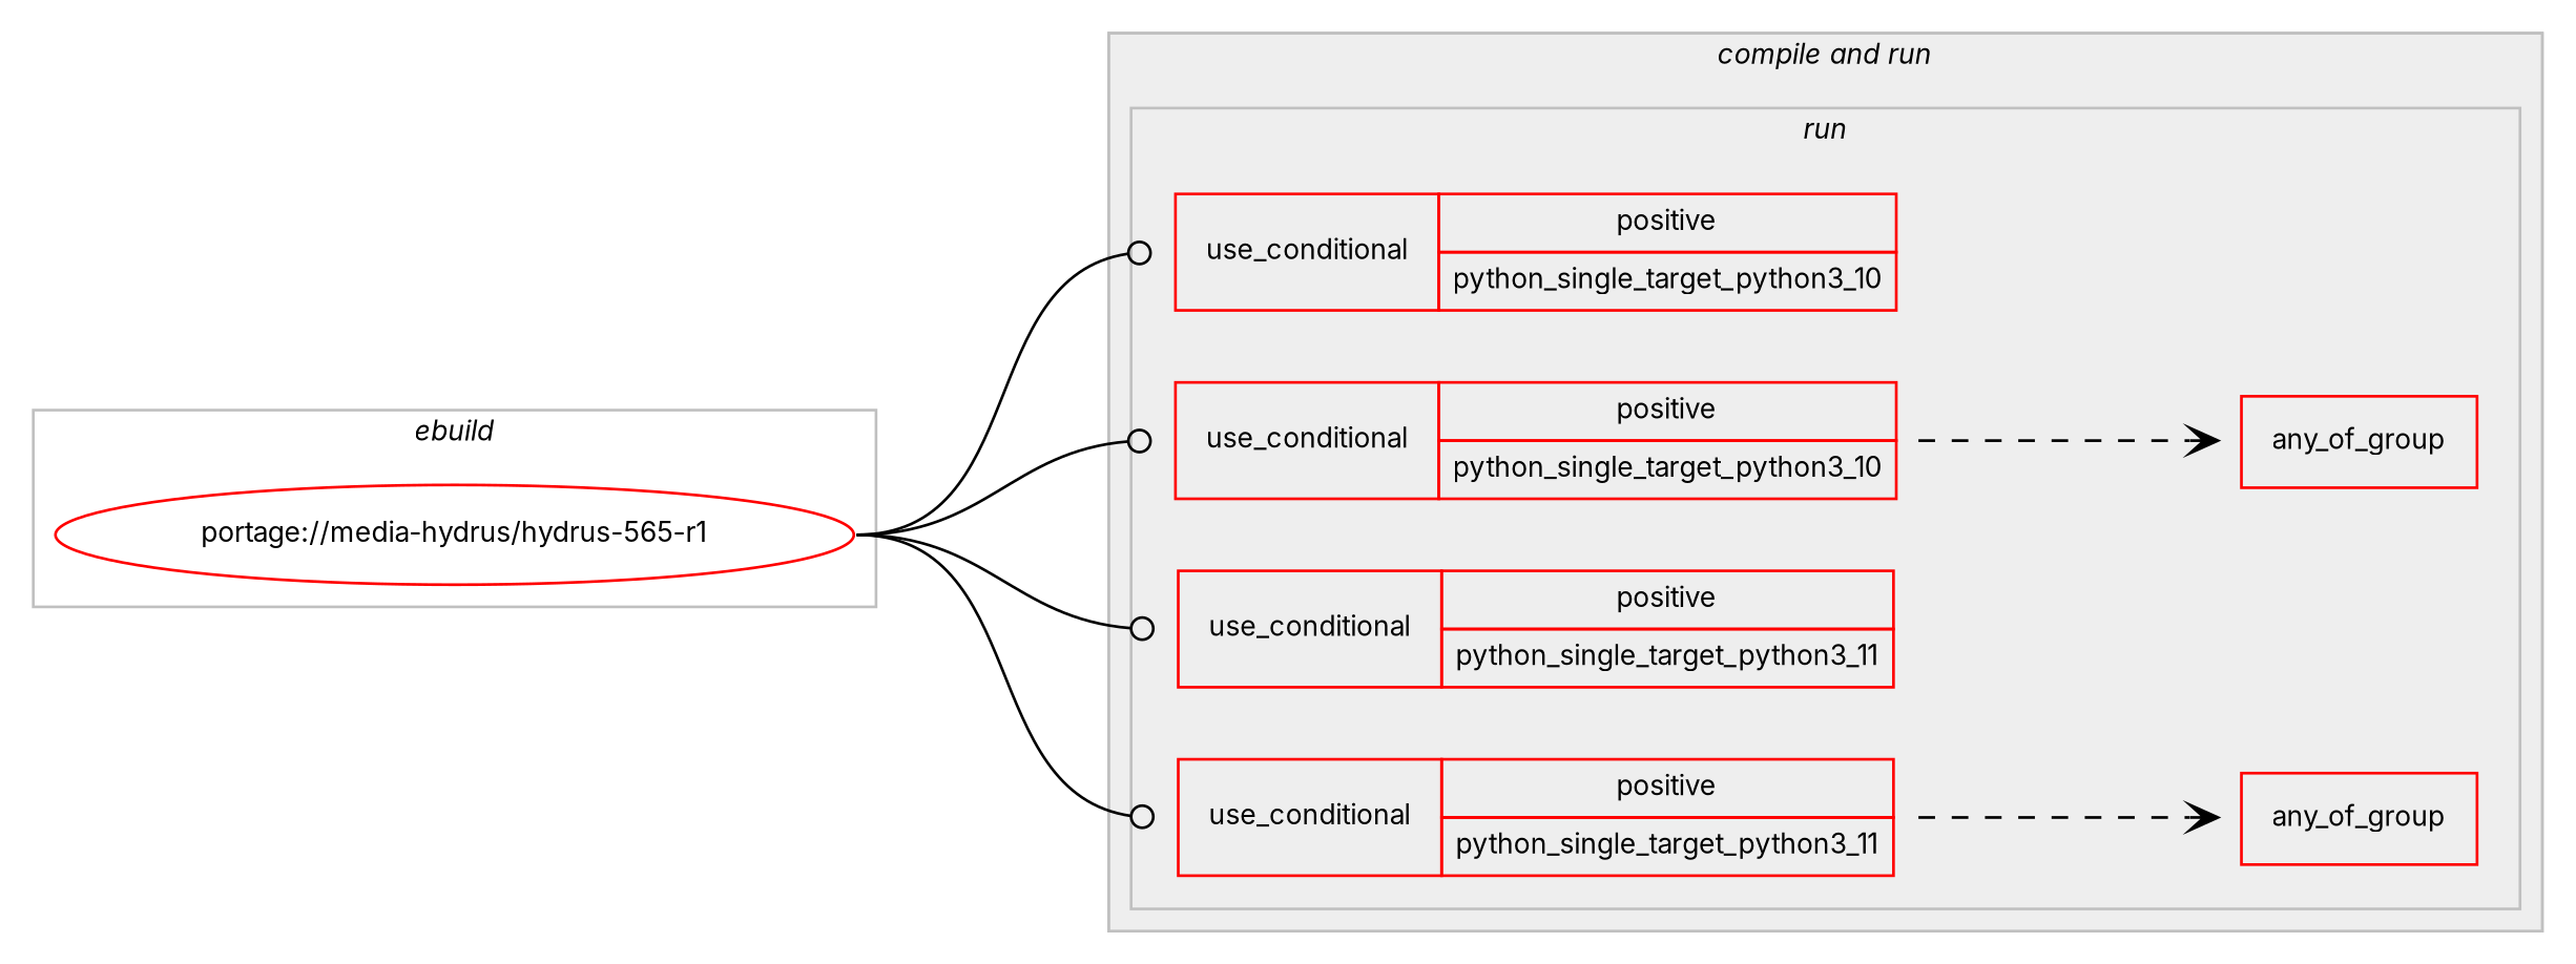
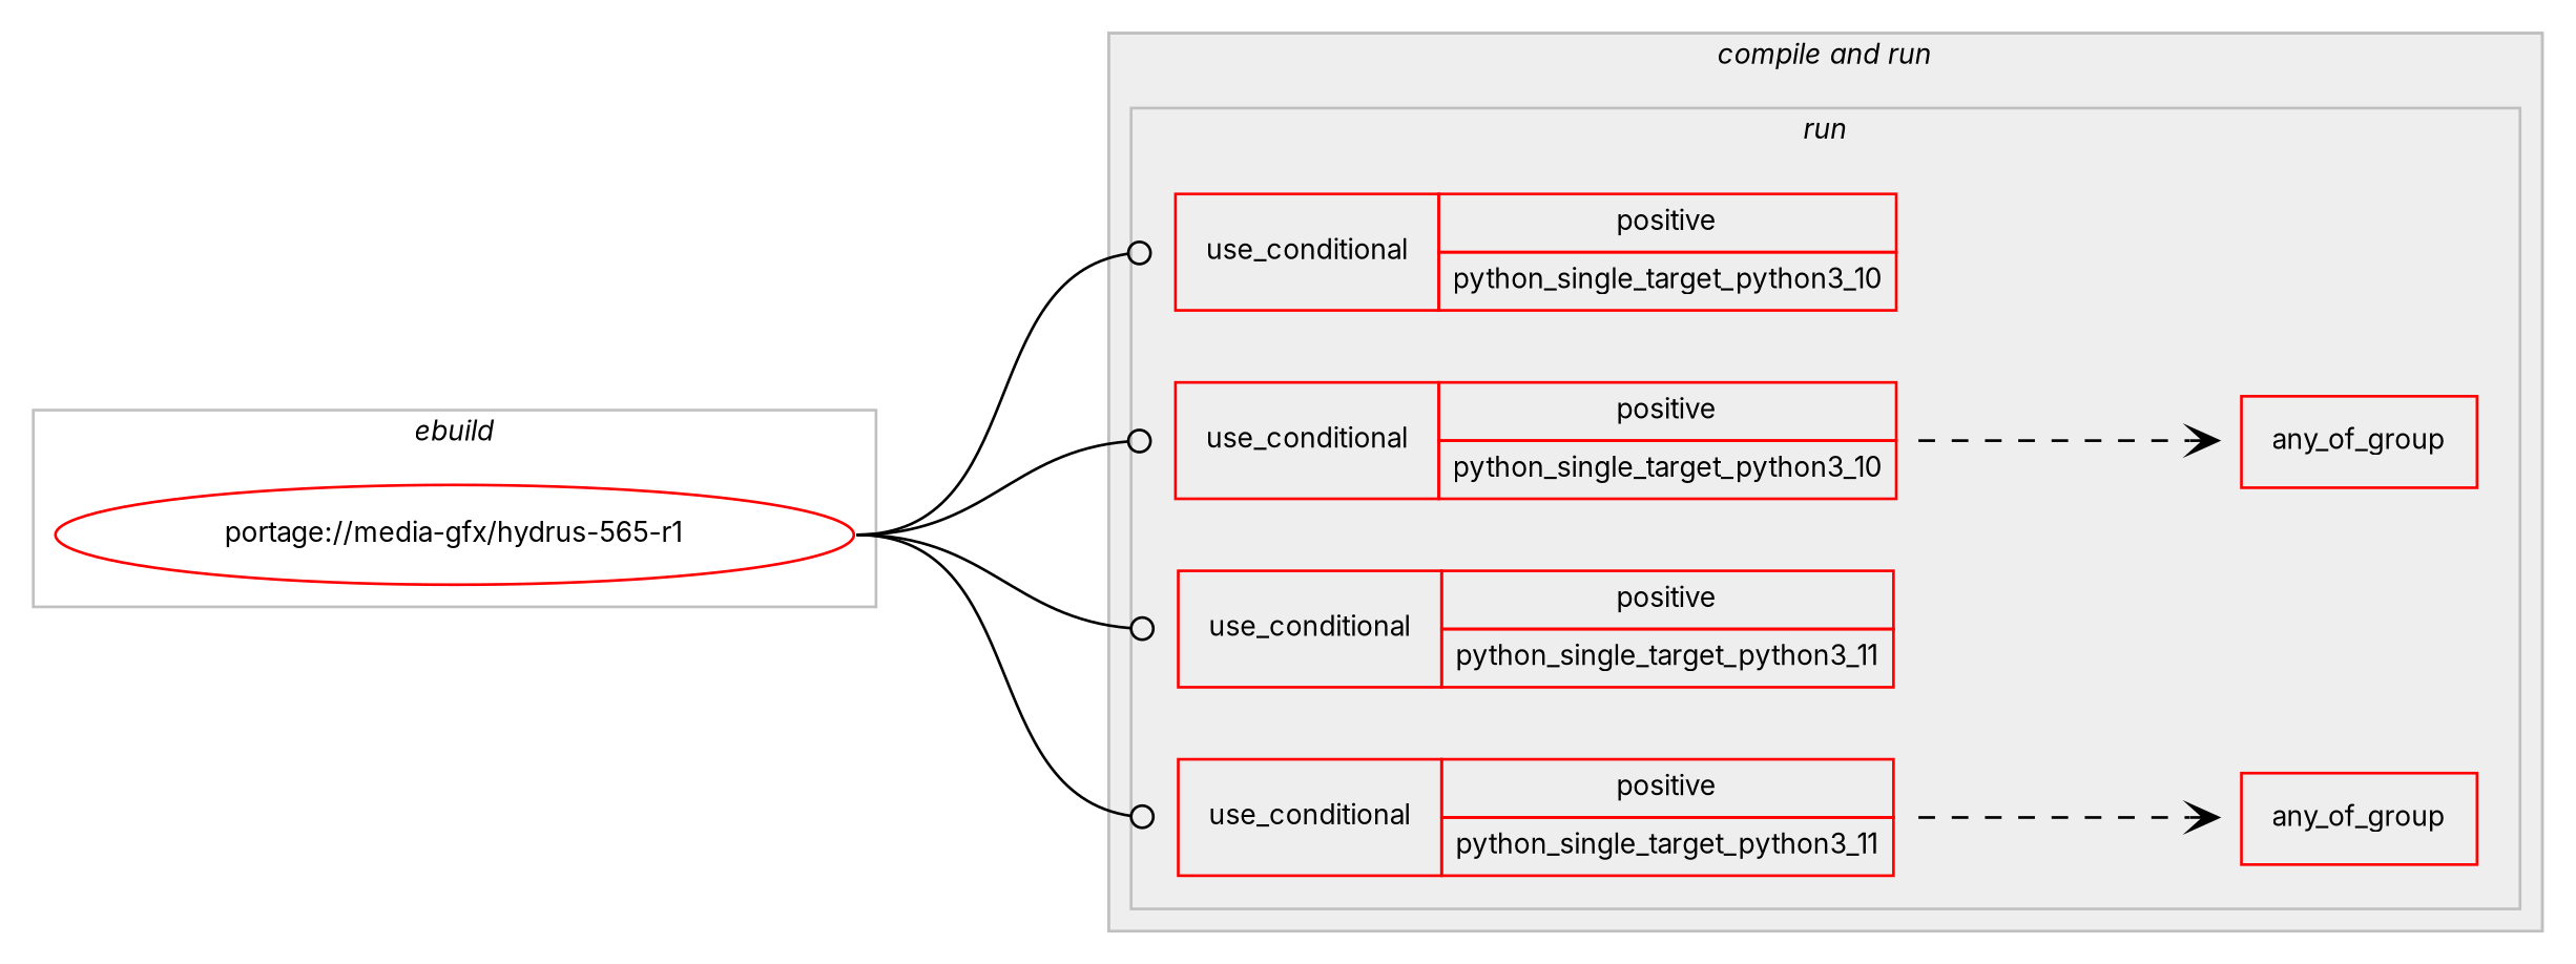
  digraph {
    compound=true
    concentrate=true
    fontname=Inter
    fontsize=10
    newrank=true
    rankdir=LR
    ranksep=1.5
    node [color=red fontname=Inter fontsize=10 shape=none]
    edge [arrowhead=odot headport=w style=solid tailport=e weight=20 fontname=Inter]
-   n1 [label="portage://media-hydrus/hydrus-565-r1" width=4 shape=""]
+   n1 [label="portage://media-gfx/hydrus-565-r1" width=4 shape=""]
    n2 [label=<<TABLE BORDER="0" CELLBORDER="1" CELLSPACING="0" CELLPADDING="4"><TR><TD ROWSPAN="3" CELLPADDING="10">use_conditional</TD></TR><TR><TD>positive</TD></TR><TR><TD>python_single_target_python3_10</TD></TR></TABLE>>]
    n3 [label=<<TABLE BORDER="0" CELLBORDER="1" CELLSPACING="0" CELLPADDING="4"><TR><TD CELLPADDING="10">any_of_group</TD></TR></TABLE>>]
    n4 [label=<<TABLE BORDER="0" CELLBORDER="1" CELLSPACING="0" CELLPADDING="4"><TR><TD ROWSPAN="3" CELLPADDING="10">use_conditional</TD></TR><TR><TD>positive</TD></TR><TR><TD>python_single_target_python3_10</TD></TR></TABLE>>]
    n5 [label=<<TABLE BORDER="0" CELLBORDER="1" CELLSPACING="0" CELLPADDING="4"><TR><TD ROWSPAN="3" CELLPADDING="10">use_conditional</TD></TR><TR><TD>positive</TD></TR><TR><TD>python_single_target_python3_11</TD></TR></TABLE>>]
    n6 [label=<<TABLE BORDER="0" CELLBORDER="1" CELLSPACING="0" CELLPADDING="4"><TR><TD CELLPADDING="10">any_of_group</TD></TR></TABLE>>]
    n7 [label=<<TABLE BORDER="0" CELLBORDER="1" CELLSPACING="0" CELLPADDING="4"><TR><TD ROWSPAN="3" CELLPADDING="10">use_conditional</TD></TR><TR><TD>positive</TD></TR><TR><TD>python_single_target_python3_11</TD></TR></TABLE>>]
    subgraph cluster_1 {
      color=gray
      label=<<i>ebuild</i>>
      rank=same
      n1
    }
    subgraph cluster_2 {
      color=gray
      label=<<i>dependencies</i>>
      subgraph cluster_3 {
        color=gray
        fillcolor="#eeeeee"
        label=<<i>compile</i>>
        style=filled
      }
      subgraph cluster_4 {
        color=gray
        fillcolor="#eeeeee"
        label=<<i>compile and run</i>>
        style=filled
      }
      subgraph cluster_5 {
        color=gray
        fillcolor="#eeeeee"
        label=<<i>run</i>>
        style=filled
        subgraph sub_6 {
          color=gray
          fillcolor="#eeeeee"
          label=<<i>run</i>>
          style=filled
          n2
        }
        subgraph sub_7 {
          color=gray
          fillcolor="#eeeeee"
          label=<<i>run</i>>
          style=filled
          n4
          subgraph sub_8 {
            color=gray
            fillcolor="#eeeeee"
            label=<<i>run</i>>
            style=filled
            n3
          }
        }
        subgraph sub_9 {
          color=gray
          fillcolor="#eeeeee"
          label=<<i>run</i>>
          style=filled
          n5
        }
        subgraph sub_10 {
          color=gray
          fillcolor="#eeeeee"
          label=<<i>run</i>>
          style=filled
          n7
          subgraph sub_11 {
            color=gray
            fillcolor="#eeeeee"
            label=<<i>run</i>>
            style=filled
            n6
          }
        }
      }
    }
    subgraph cluster_12 {
      color=gray
      label=<<i>candidates</i>>
      rank=same
    }
    n1 -> n2
    n1 -> n4
    n1 -> n5
    n1 -> n7
    n4 -> n3 [arrowhead=vee style=dashed]
    n7 -> n6 [arrowhead=vee style=dashed]
  }
